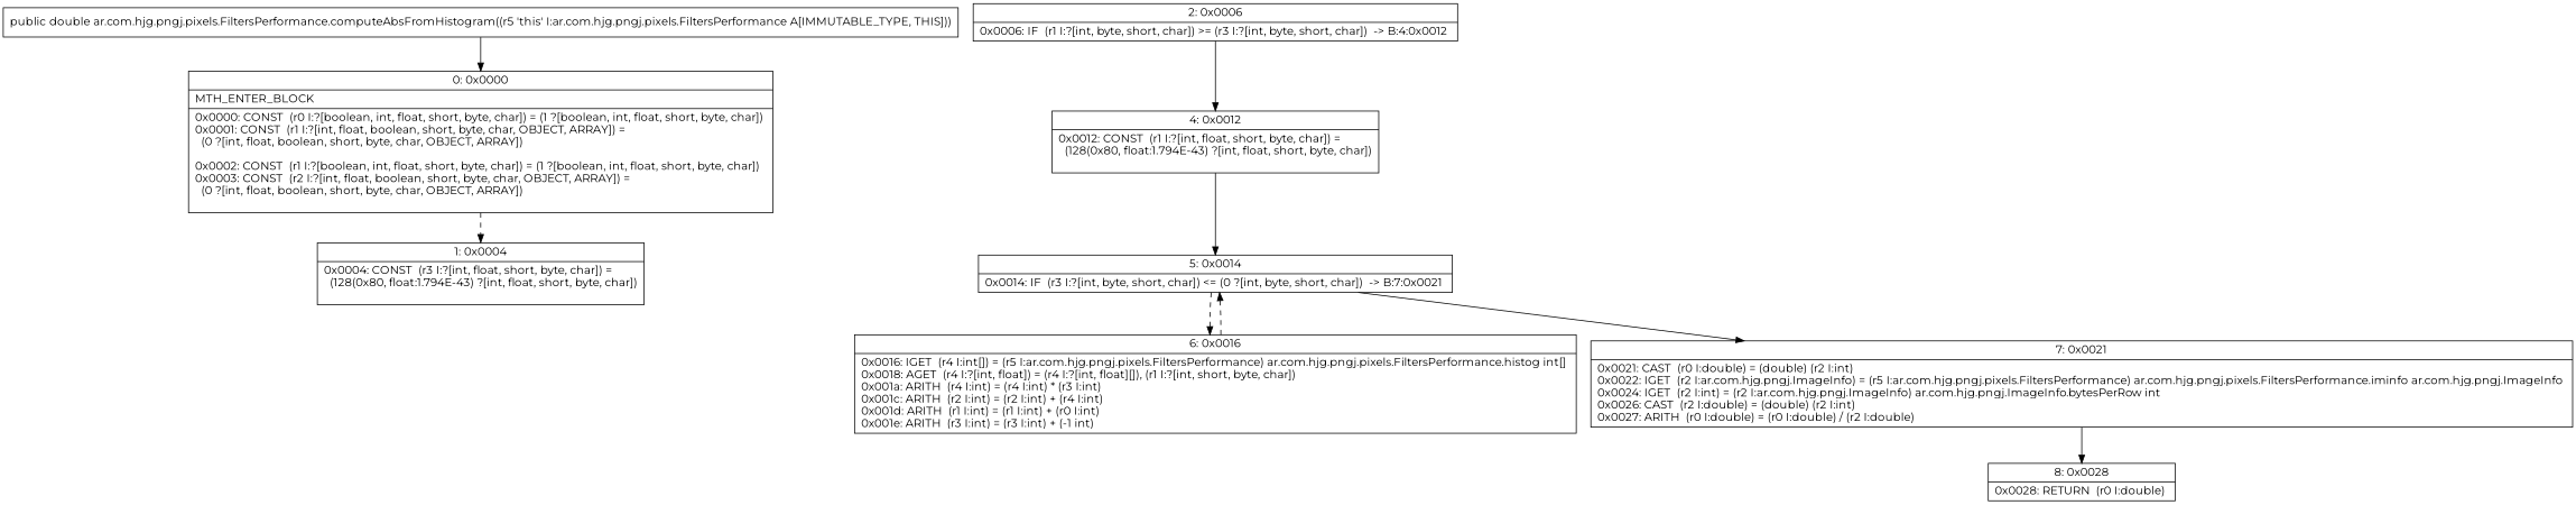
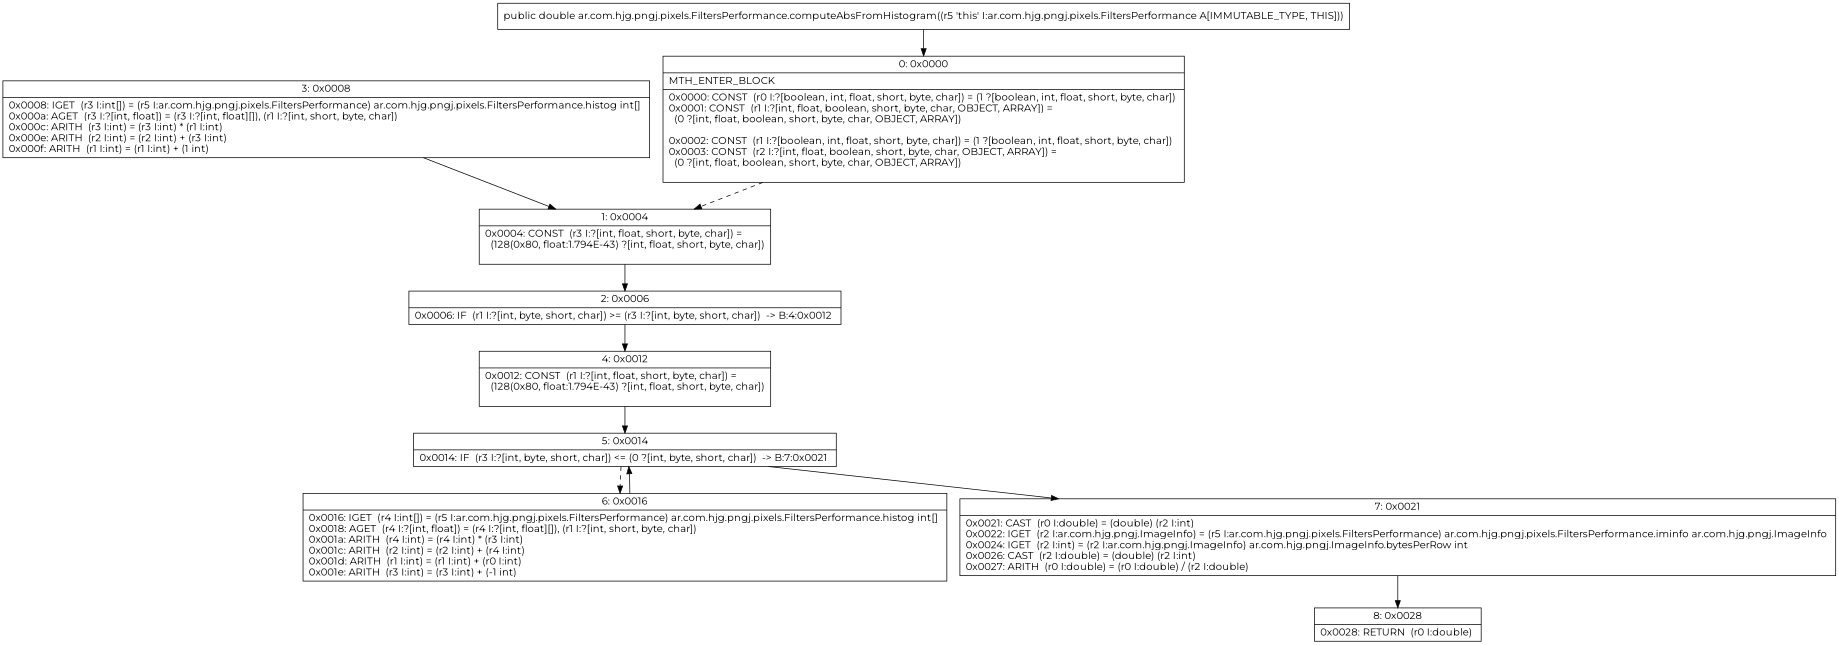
  digraph {
    fontname=Montserrat
    node [fontname=Montserrat shape=record]
    edge [fontname=Montserrat]
    n1 [label="{0\:\ 0x0000|MTH_ENTER_BLOCK\l|0x0000: CONST  (r0 I:?[boolean, int, float, short, byte, char]) = (1 ?[boolean, int, float, short, byte, char]) \l0x0001: CONST  (r1 I:?[int, float, boolean, short, byte, char, OBJECT, ARRAY]) = \l  (0 ?[int, float, boolean, short, byte, char, OBJECT, ARRAY])\l \l0x0002: CONST  (r1 I:?[boolean, int, float, short, byte, char]) = (1 ?[boolean, int, float, short, byte, char]) \l0x0003: CONST  (r2 I:?[int, float, boolean, short, byte, char, OBJECT, ARRAY]) = \l  (0 ?[int, float, boolean, short, byte, char, OBJECT, ARRAY])\l \l}"]
    n2 [label="{1\:\ 0x0004|0x0004: CONST  (r3 I:?[int, float, short, byte, char]) = \l  (128(0x80, float:1.794E\-43) ?[int, float, short, byte, char])\l \l}"]
    n3 [label="{2\:\ 0x0006|0x0006: IF  (r1 I:?[int, byte, short, char]) \>= (r3 I:?[int, byte, short, char])  \-\> B:4:0x0012 \l}"]
    n4 [label="{4\:\ 0x0012|0x0012: CONST  (r1 I:?[int, float, short, byte, char]) = \l  (128(0x80, float:1.794E\-43) ?[int, float, short, byte, char])\l \l}"]
+   n5 [label="{3\:\ 0x0008|0x0008: IGET  (r3 I:int[]) = (r5 I:ar.com.hjg.pngj.pixels.FiltersPerformance) ar.com.hjg.pngj.pixels.FiltersPerformance.histog int[] \l0x000a: AGET  (r3 I:?[int, float]) = (r3 I:?[int, float][]), (r1 I:?[int, short, byte, char]) \l0x000c: ARITH  (r3 I:int) = (r3 I:int) * (r1 I:int) \l0x000e: ARITH  (r2 I:int) = (r2 I:int) + (r3 I:int) \l0x000f: ARITH  (r1 I:int) = (r1 I:int) + (1 int) \l}"]
    n6 [label="{5\:\ 0x0014|0x0014: IF  (r3 I:?[int, byte, short, char]) \<= (0 ?[int, byte, short, char])  \-\> B:7:0x0021 \l}"]
    n7 [label="{6\:\ 0x0016|0x0016: IGET  (r4 I:int[]) = (r5 I:ar.com.hjg.pngj.pixels.FiltersPerformance) ar.com.hjg.pngj.pixels.FiltersPerformance.histog int[] \l0x0018: AGET  (r4 I:?[int, float]) = (r4 I:?[int, float][]), (r1 I:?[int, short, byte, char]) \l0x001a: ARITH  (r4 I:int) = (r4 I:int) * (r3 I:int) \l0x001c: ARITH  (r2 I:int) = (r2 I:int) + (r4 I:int) \l0x001d: ARITH  (r1 I:int) = (r1 I:int) + (r0 I:int) \l0x001e: ARITH  (r3 I:int) = (r3 I:int) + (\-1 int) \l}"]
    n8 [label="{7\:\ 0x0021|0x0021: CAST  (r0 I:double) = (double) (r2 I:int) \l0x0022: IGET  (r2 I:ar.com.hjg.pngj.ImageInfo) = (r5 I:ar.com.hjg.pngj.pixels.FiltersPerformance) ar.com.hjg.pngj.pixels.FiltersPerformance.iminfo ar.com.hjg.pngj.ImageInfo \l0x0024: IGET  (r2 I:int) = (r2 I:ar.com.hjg.pngj.ImageInfo) ar.com.hjg.pngj.ImageInfo.bytesPerRow int \l0x0026: CAST  (r2 I:double) = (double) (r2 I:int) \l0x0027: ARITH  (r0 I:double) = (r0 I:double) \/ (r2 I:double) \l}"]
    n9 [label="{8\:\ 0x0028|0x0028: RETURN  (r0 I:double) \l}"]
    n10 [label="{public double ar.com.hjg.pngj.pixels.FiltersPerformance.computeAbsFromHistogram((r5 'this' I:ar.com.hjg.pngj.pixels.FiltersPerformance A[IMMUTABLE_TYPE, THIS])) }"]
    n1 -> n2 [style=dashed]
+   n2 -> n3
    n3 -> n4
    n4 -> n6
+   n5 -> n2
    n6 -> n7 [style=dashed]
    n6 -> n8
-   n7 -> n6 [style=dashed]
+   n7 -> n6
    n8 -> n9
    n10 -> n1
  }
